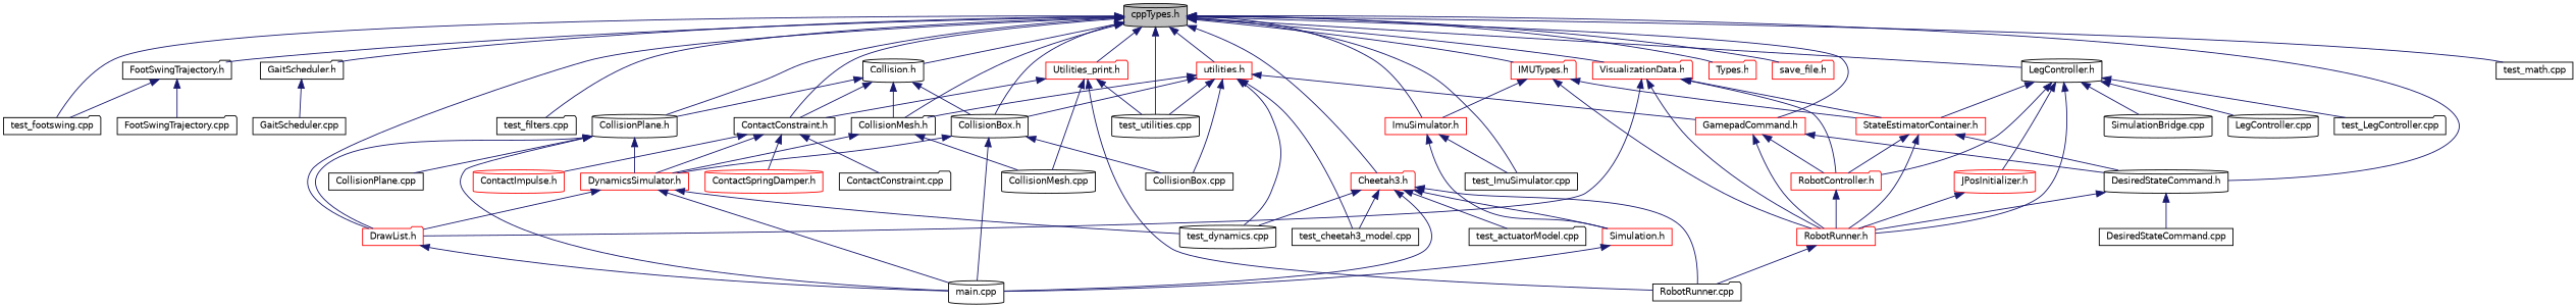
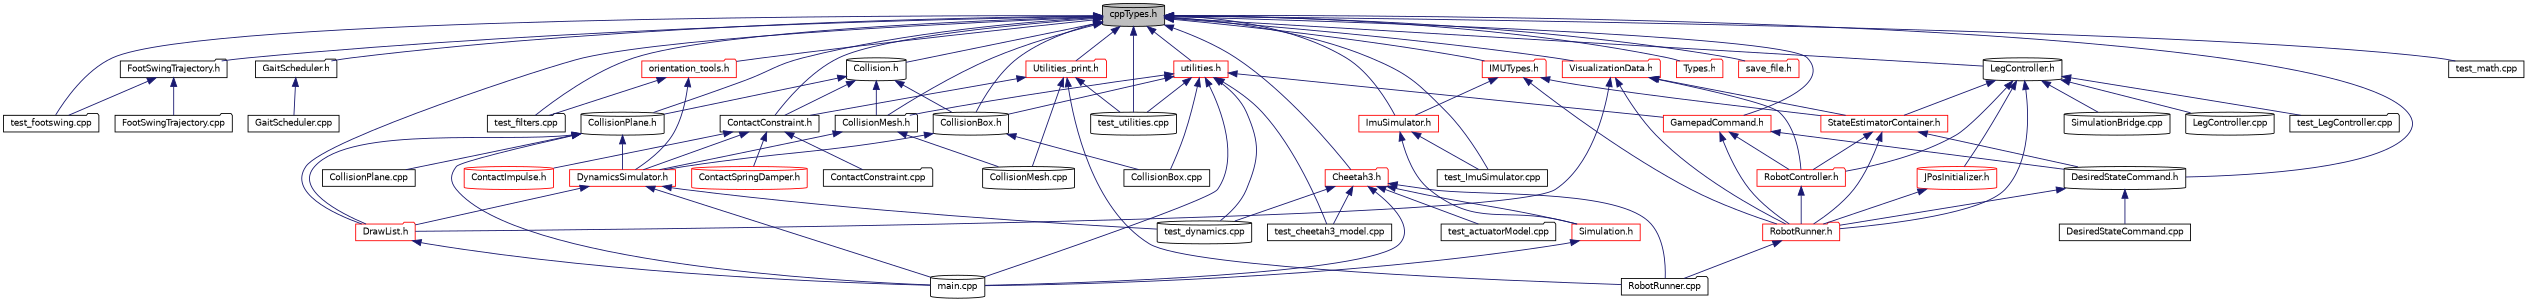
  digraph {
    fontname="DejaVu Sans"
    node [color=black fillcolor=white fontname="DejaVu Sans" fontsize=10 shape=folder style=filled]
    edge [color=midnightblue dir=back fontname="DejaVu Sans" fontsize=10 labelfontname=FreeSans labelfontsize=10 style=solid]
    n1 [fillcolor=grey75 fontcolor=black height=0.2 label="cppTypes.h" shape=cylinder width=0.4]
    n2 [height=0.2 label="Collision.h" shape=cylinder width=0.4]
    n3 [height=0.2 label="CollisionBox.h" shape=cylinder width=0.4]
    n4 [color=red height=0.2 label="DrawList.h" width=0.4]
    n5 [height=0.2 label="CollisionMesh.h" width=0.4]
    n6 [height=0.2 label="CollisionPlane.h" shape=cylinder width=0.4]
    n7 [height=0.2 label="ContactConstraint.h" shape=box width=0.4]
    n8 [height=0.2 label="DesiredStateCommand.h" shape=cylinder width=0.4]
    n9 [height=0.2 label="FootSwingTrajectory.h" width=0.4]
    n10 [height=0.2 label="test_footswing.cpp" width=0.4]
    n11 [height=0.2 label="GaitScheduler.h" width=0.4]
    n12 [height=0.2 label="LegController.h" shape=cylinder width=0.4]
    n13 [color=red height=0.2 label="Cheetah3.h" width=0.4]
+   n14 [color=red height=0.2 label="orientation_tools.h" width=0.4]
    n15 [height=0.2 label="test_filters.cpp" width=0.4]
    n16 [color=red height=0.2 label="GamepadCommand.h" shape=box width=0.4]
    n17 [color=red height=0.2 label="ImuSimulator.h" shape=box width=0.4]
    n18 [height=0.2 label="test_ImuSimulator.cpp" shape=box width=0.4]
    n19 [color=red height=0.2 label="IMUTypes.h" width=0.4]
    n20 [color=red height=0.2 label="VisualizationData.h" width=0.4]
    n21 [color=red height=0.2 label="Types.h" width=0.4]
    n22 [color=red height=0.2 label="save_file.h" width=0.4]
    n23 [color=red height=0.2 label="utilities.h" shape=box width=0.4]
    n24 [height=0.2 label="test_utilities.cpp" shape=cylinder width=0.4]
    n25 [color=red height=0.2 label="Utilities_print.h" width=0.4]
    n26 [height=0.2 label="test_math.cpp" shape=box width=0.4]
    n27 [color=red height=0.2 label="DynamicsSimulator.h" shape=box width=0.4]
    n28 [height=0.2 label="CollisionBox.cpp" shape=box width=0.4]
    n29 [height=0.2 label="main.cpp" shape=cylinder width=0.4]
    n30 [height=0.2 label="CollisionMesh.cpp" shape=cylinder width=0.4]
    n31 [height=0.2 label="CollisionPlane.cpp" shape=box width=0.4]
    n32 [color=red height=0.2 label="ContactImpulse.h" shape=cylinder width=0.4]
    n33 [color=red height=0.2 label="ContactSpringDamper.h" shape=cylinder width=0.4]
    n34 [height=0.2 label="ContactConstraint.cpp" width=0.4]
    n35 [height=0.2 label="DesiredStateCommand.cpp" shape=box width=0.4]
    n36 [color=red height=0.2 label="RobotRunner.h" width=0.4]
    n37 [height=0.2 label="FootSwingTrajectory.cpp" width=0.4]
    n38 [height=0.2 label="GaitScheduler.cpp" shape=box width=0.4]
    n39 [color=red height=0.2 label="StateEstimatorContainer.h" shape=box width=0.4]
    n40 [color=red height=0.2 label="RobotController.h" width=0.4]
    n41 [height=0.2 label="LegController.cpp" shape=cylinder width=0.4]
    n42 [height=0.2 label="test_LegController.cpp" width=0.4]
    n43 [color=red height=0.2 label="JPosInitializer.h" shape=cylinder width=0.4]
    n44 [height=0.2 label="SimulationBridge.cpp" shape=cylinder width=0.4]
    n45 [height=0.2 label="test_dynamics.cpp" shape=cylinder width=0.4]
    n46 [height=0.2 label="RobotRunner.cpp" width=0.4]
    n47 [height=0.2 label="test_actuatorModel.cpp" width=0.4]
    n48 [height=0.2 label="test_cheetah3_model.cpp" shape=box width=0.4]
    n49 [color=red height=0.2 label="Simulation.h" shape=box width=0.4]
    n1 -> n2
    n1 -> n3
    n1 -> n4
    n1 -> n5
    n1 -> n6
    n1 -> n7
    n1 -> n8
    n1 -> n9
    n1 -> n10
    n1 -> n11
    n1 -> n12
    n1 -> n13
+   n1 -> n14
    n1 -> n15
    n1 -> n16
    n1 -> n17
    n1 -> n18
    n1 -> n19
    n1 -> n20
    n1 -> n21
    n1 -> n22
    n1 -> n23
    n1 -> n24
    n1 -> n25
    n1 -> n26
    n2 -> n3
    n2 -> n5
    n2 -> n6
    n2 -> n7
    n3 -> n27
    n3 -> n28
    n4 -> n29
    n5 -> n27
    n5 -> n30
    n6 -> n4
    n6 -> n27
    n6 -> n29
    n6 -> n31
    n7 -> n27
    n7 -> n32
    n7 -> n33
    n7 -> n34
    n8 -> n35
    n8 -> n36
    n9 -> n10
    n9 -> n37
    n11 -> n38
    n12 -> n36
    n12 -> n39
    n12 -> n40
    n12 -> n41
    n12 -> n42
    n12 -> n43
    n12 -> n44
    n13 -> n29
    n13 -> n45
    n13 -> n46
    n13 -> n47
    n13 -> n48
    n13 -> n49
+   n14 -> n15
+   n14 -> n27
    n16 -> n8
    n16 -> n36
    n16 -> n40
    n17 -> n18
    n17 -> n49
    n19 -> n17
    n19 -> n36
    n19 -> n39
    n20 -> n4
    n20 -> n36
    n20 -> n39
    n20 -> n40
    n23 -> n3
    n23 -> n5
    n23 -> n16
    n23 -> n24
    n23 -> n28
-   n3 -> n29
+   n23 -> n29
    n23 -> n45
    n23 -> n48
    n25 -> n7
    n25 -> n24
    n25 -> n30
    n25 -> n46
    n27 -> n4
    n27 -> n29
    n27 -> n45
    n36 -> n46
    n39 -> n8
    n39 -> n36
    n39 -> n40
    n40 -> n36
    n43 -> n36
    n49 -> n29
  }
